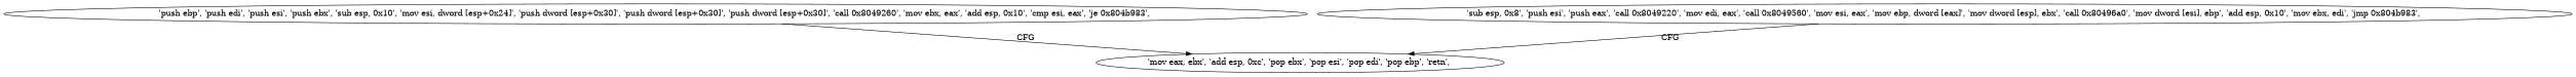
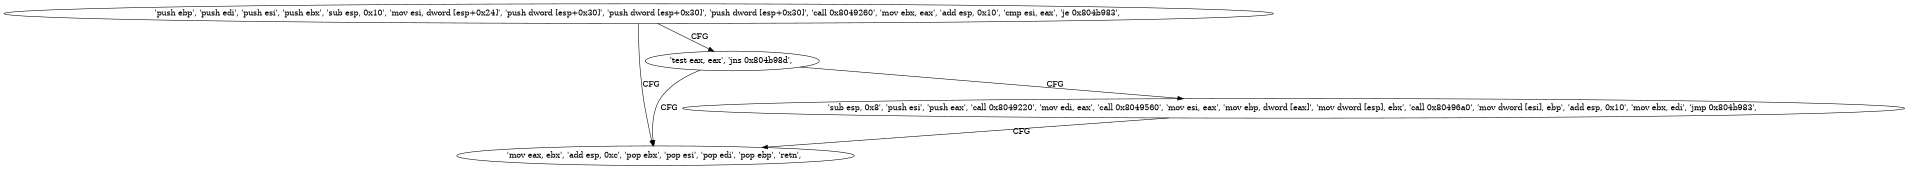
  digraph {
    n1 [label="'push ebp', 'push edi', 'push esi', 'push ebx', 'sub esp, 0x10', 'mov esi, dword [esp+0x24]', 'push dword [esp+0x30]', 'push dword [esp+0x30]', 'push dword [esp+0x30]', 'call 0x8049260', 'mov ebx, eax', 'add esp, 0x10', 'cmp esi, eax', 'je 0x804b983', "]
    n2 [label="'mov eax, ebx', 'add esp, 0xc', 'pop ebx', 'pop esi', 'pop edi', 'pop ebp', 'retn', "]
+   n3 [label="'test eax, eax', 'jns 0x804b98d', "]
    n4 [label="'sub esp, 0x8', 'push esi', 'push eax', 'call 0x8049220', 'mov edi, eax', 'call 0x8049560', 'mov esi, eax', 'mov ebp, dword [eax]', 'mov dword [esp], ebx', 'call 0x80496a0', 'mov dword [esi], ebp', 'add esp, 0x10', 'mov ebx, edi', 'jmp 0x804b983', "]
    n1 -> n2 [label=CFG]
+   n1 -> n3 [label=CFG]
+   n3 -> n2 [label=CFG]
+   n3 -> n4 [label=CFG]
    n4 -> n2 [label=CFG]
  }
